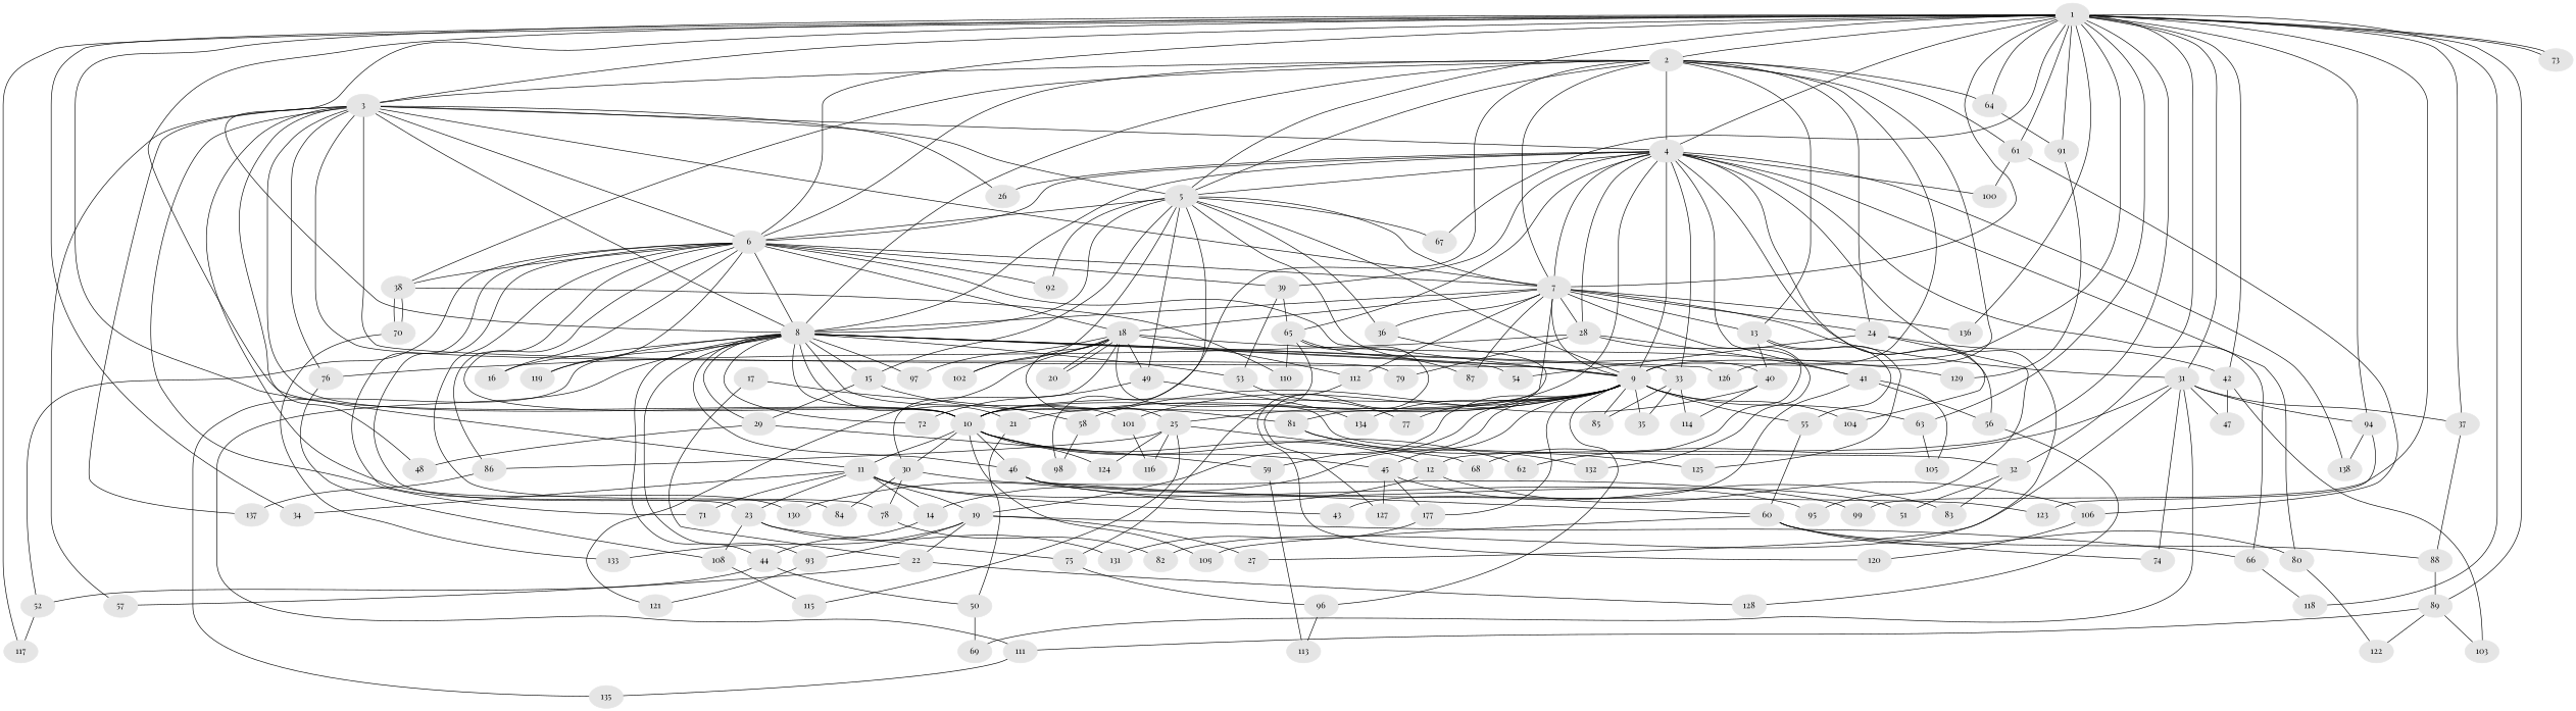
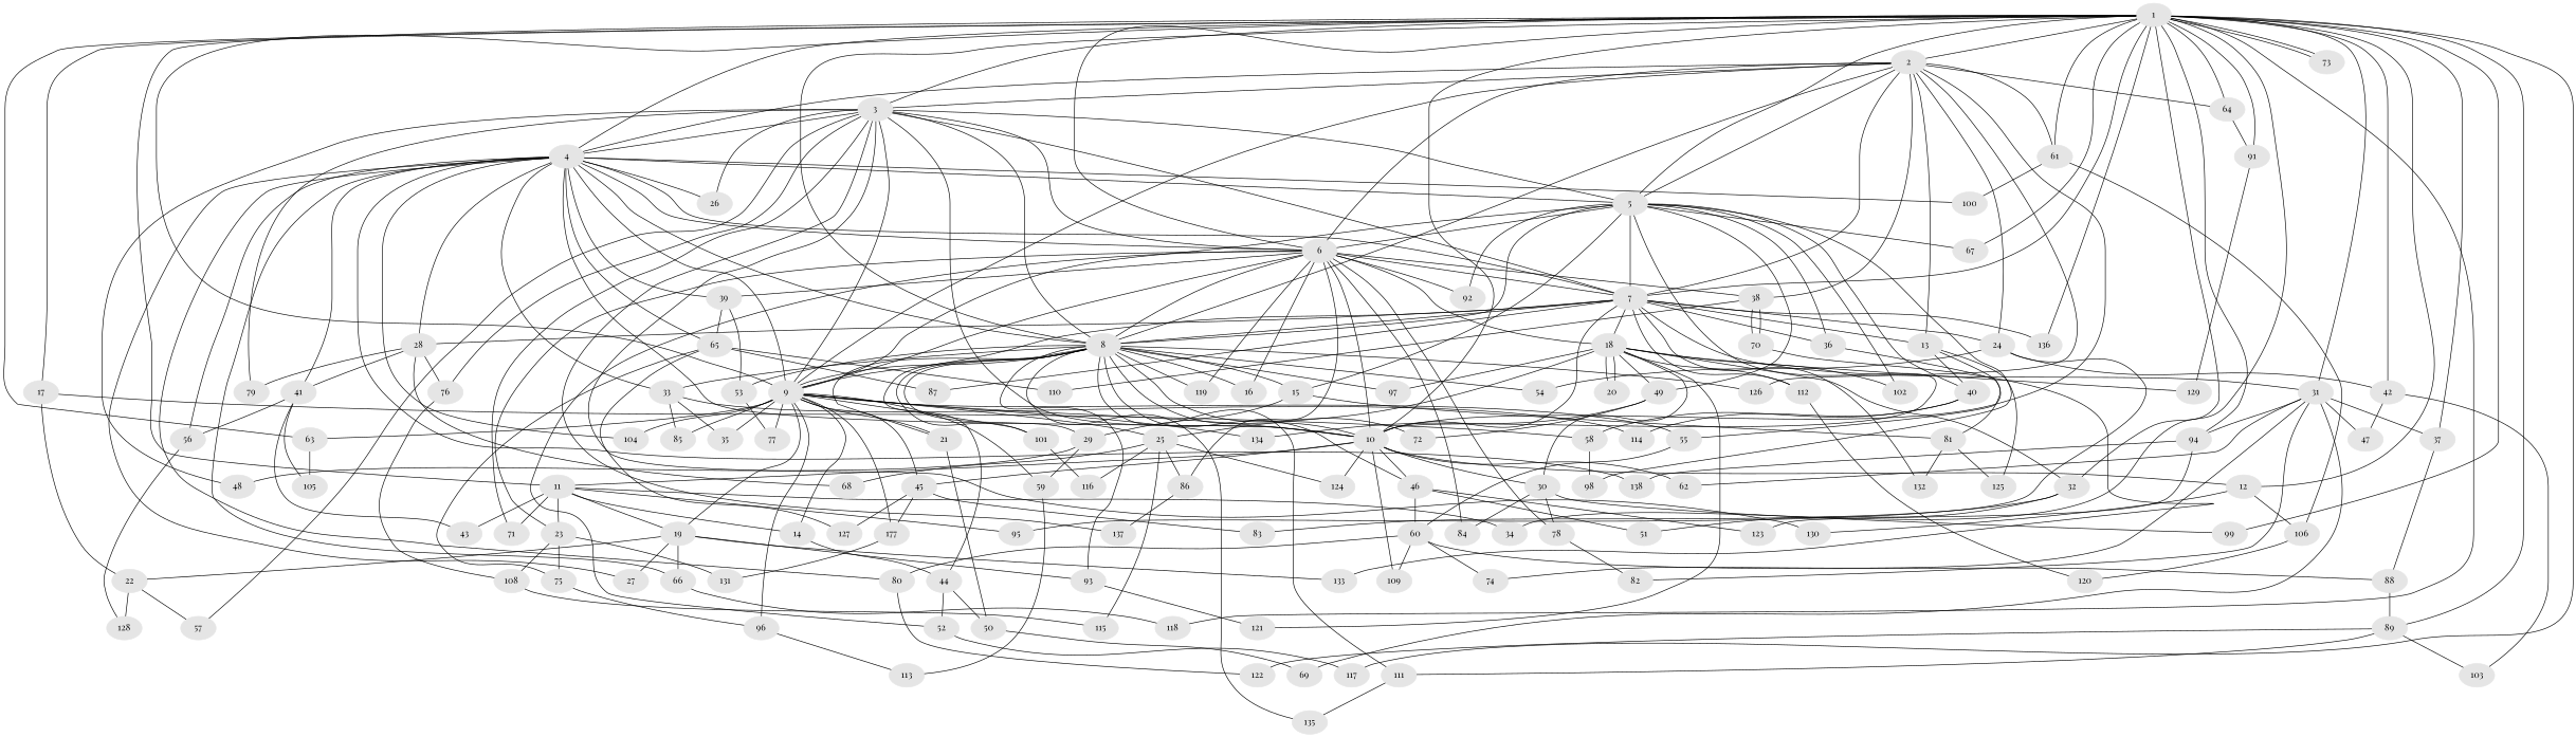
  graph {
    fontname="Playfair Display"
    node [color=gray90 fontname="Playfair Display" style=filled]
    edge [fontname="Playfair Display"]
    1
    2
    3
    4
    5
    6
    7
    8
    9
    10
    11
    12
    17
    31
    32
    34
    37
    42
    61
    63
    64
    67
    73
    89
    91
    94
    99
    117
    118
    136
    13
    24
    38
    126
    26
    48
    57
    71
    76
    79
    130
    137
    27
    28
    33
    39
    41
    56
    65
    66
    80
    100
    104
    138
    15
    36
    40
    49
    92
    98
    102
    16
    18
    23
    52
    78
    84
    86
    119
    87
    112
    132
    21
    29
    44
    46
    53
    54
    72
    93
    97
    101
    111
    135
    14
    19
    25
    35
    45
    55
    59
    77
    85
    96
    n95 [label=177]
    134
    30
    62
    109
    124
    43
    95
    106
    22
    58
    47
    69
    74
    82
    51
    83
    88
    103
    105
    122
    129
    123
    125
    70
    110
    108
    68
    114
    128
    75
    127
    81
    20
    121
    131
    120
    50
    60
    116
    133
    115
    113
    1 -- 2
    1 -- 3
    1 -- 4
    1 -- 5
    1 -- 6
    1 -- 7
    1 -- 8
    1 -- 9
    1 -- 10
    1 -- 11
    1 -- 12
+   1 -- 17
    1 -- 31
    1 -- 32
    1 -- 34
    1 -- 37
    1 -- 42
    1 -- 61
    1 -- 63
    1 -- 64
    1 -- 67
    1 -- 73
    1 -- 73
    1 -- 89
    1 -- 91
    1 -- 94
    1 -- 99
    1 -- 117
    1 -- 118
    1 -- 136
    2 -- 3
    2 -- 4
    2 -- 5
    2 -- 6
    2 -- 7
    2 -- 8
    2 -- 9
    2 -- 10
    2 -- 61
    2 -- 64
    2 -- 13
    2 -- 24
    2 -- 38
    2 -- 126
    3 -- 4
    3 -- 5
    3 -- 6
    3 -- 7
    3 -- 8
    3 -- 9
    3 -- 10
    3 -- 26
    3 -- 48
    3 -- 57
    3 -- 71
    3 -- 76
    3 -- 79
    3 -- 130
    3 -- 137
    4 -- 5
    4 -- 6
    4 -- 7
    4 -- 8
    4 -- 9
    4 -- 10
    4 -- 26
    4 -- 27
    4 -- 28
    4 -- 33
    4 -- 39
    4 -- 41
    4 -- 56
    4 -- 65
    4 -- 66
    4 -- 80
    4 -- 100
    4 -- 104
    4 -- 138
    5 -- 6
    5 -- 7
    5 -- 8
    5 -- 9
+   5 -- 10
    5 -- 67
    5 -- 15
    5 -- 36
    5 -- 40
    5 -- 49
    5 -- 92
    5 -- 98
    5 -- 102
    6 -- 7
    6 -- 8
    6 -- 9
    6 -- 10
    6 -- 38
    6 -- 39
    6 -- 92
    6 -- 16
    6 -- 18
    6 -- 23
    6 -- 52
    6 -- 78
    6 -- 84
    6 -- 86
    6 -- 119
    7 -- 8
    7 -- 9
    7 -- 10
    7 -- 31
    7 -- 136
    7 -- 13
    7 -- 24
    7 -- 28
    7 -- 36
    7 -- 18
    7 -- 87
    7 -- 112
    7 -- 132
    8 -- 9
    8 -- 10
    8 -- 126
    8 -- 33
    8 -- 15
    8 -- 16
    8 -- 119
    8 -- 21
    8 -- 29
    8 -- 44
    8 -- 46
    8 -- 53
    8 -- 54
    8 -- 72
    8 -- 93
    8 -- 97
    8 -- 101
    8 -- 111
    8 -- 135
    9 -- 10
    9 -- 63
    9 -- 104
    9 -- 21
    9 -- 101
    9 -- 14
    9 -- 19
    9 -- 25
    9 -- 35
    9 -- 45
    9 -- 55
    9 -- 59
    9 -- 77
    9 -- 85
    9 -- 96
    9 -- n95
    9 -- 134
    10 -- 11
    10 -- 12
    10 -- 46
    10 -- 45
    10 -- 30
    10 -- 62
    10 -- 109
    10 -- 124
    11 -- 34
    11 -- 71
    11 -- 23
    11 -- 14
    11 -- 19
    11 -- 43
    11 -- 95
    12 -- 130
    12 -- 106
    17 -- 22
    17 -- 58
    31 -- 37
    31 -- 94
    31 -- 62
    31 -- 47
    31 -- 69
    31 -- 74
    31 -- 82
    32 -- 51
    32 -- 83
    37 -- 88
    42 -- 47
    42 -- 103
    61 -- 100
    61 -- 106
    63 -- 105
    64 -- 91
    89 -- 111
    89 -- 103
    89 -- 122
    91 -- 129
    94 -- 138
    94 -- 123
    13 -- 40
    13 -- 55
    13 -- 125
    24 -- 42
    24 -- 54
    24 -- 95
    38 -- 70
    38 -- 70
    38 -- 110
    76 -- 108
    28 -- 76
    28 -- 79
    28 -- 41
    28 -- 68
    33 -- 35
    33 -- 85
    33 -- 114
    39 -- 65
    39 -- 53
    41 -- 56
    41 -- 43
    41 -- 105
    56 -- 128
    65 -- 87
    65 -- 110
    65 -- 75
    65 -- 127
    66 -- 118
    80 -- 122
    15 -- 29
    15 -- 81
    36 -- 81
    40 -- 58
    40 -- 114
    49 -- 72
    49 -- 134
    18 -- 32
    18 -- 49
    18 -- 102
    18 -- 112
    18 -- 97
    18 -- 25
    18 -- 30
    18 -- 129
    18 -- 20
    18 -- 20
    18 -- 121
    23 -- 108
    23 -- 75
    23 -- 131
    52 -- 117
    78 -- 82
    86 -- 137
    112 -- 120
    21 -- 50
    29 -- 48
    29 -- 59
    44 -- 52
    44 -- 50
    46 -- 51
    46 -- 123
    46 -- 60
    53 -- 77
    93 -- 121
    101 -- 116
    111 -- 135
    14 -- 44
    19 -- 27
    19 -- 66
    19 -- 93
    19 -- 22
    19 -- 133
    25 -- 86
    25 -- 124
    25 -- 68
    25 -- 116
    25 -- 115
    45 -- n95
    45 -- 83
    45 -- 127
    55 -- 60
    59 -- 113
    96 -- 113
    n95 -- 131
    30 -- 99
    30 -- 78
    30 -- 84
    106 -- 120
    22 -- 57
    22 -- 128
    58 -- 98
    88 -- 89
    70 -- 133
    108 -- 115
    75 -- 96
    81 -- 132
    81 -- 125
    50 -- 69
    60 -- 80
    60 -- 109
    60 -- 74
    60 -- 88
  }
